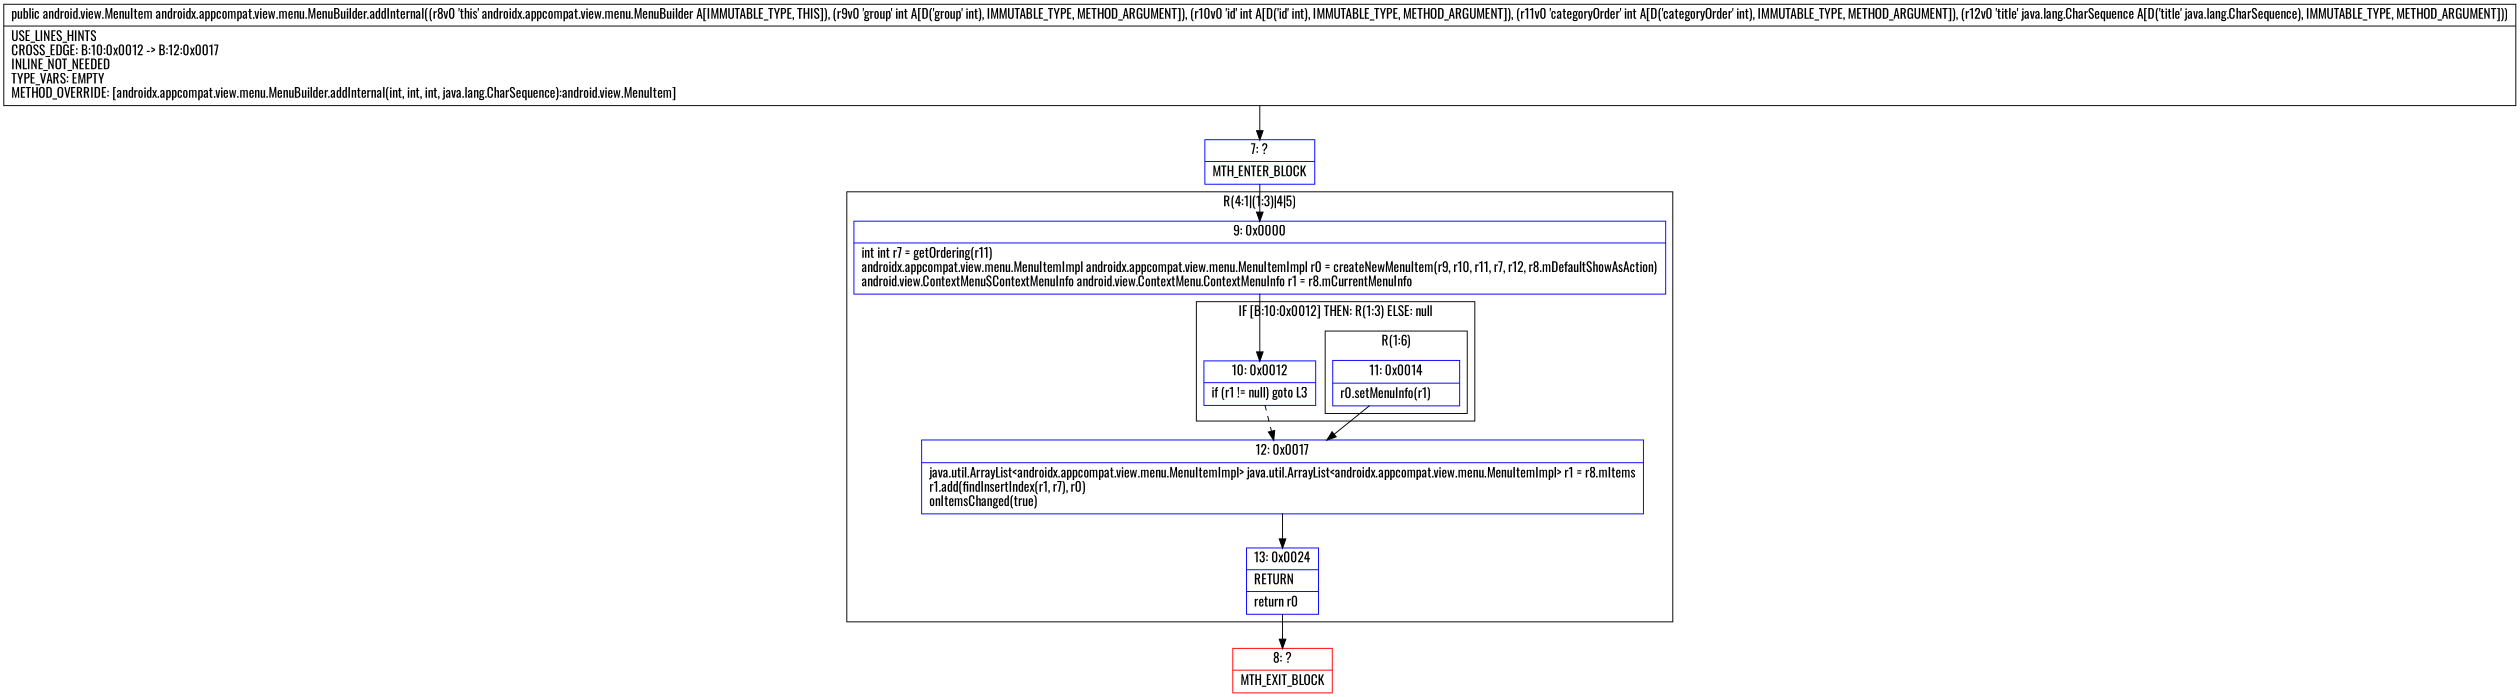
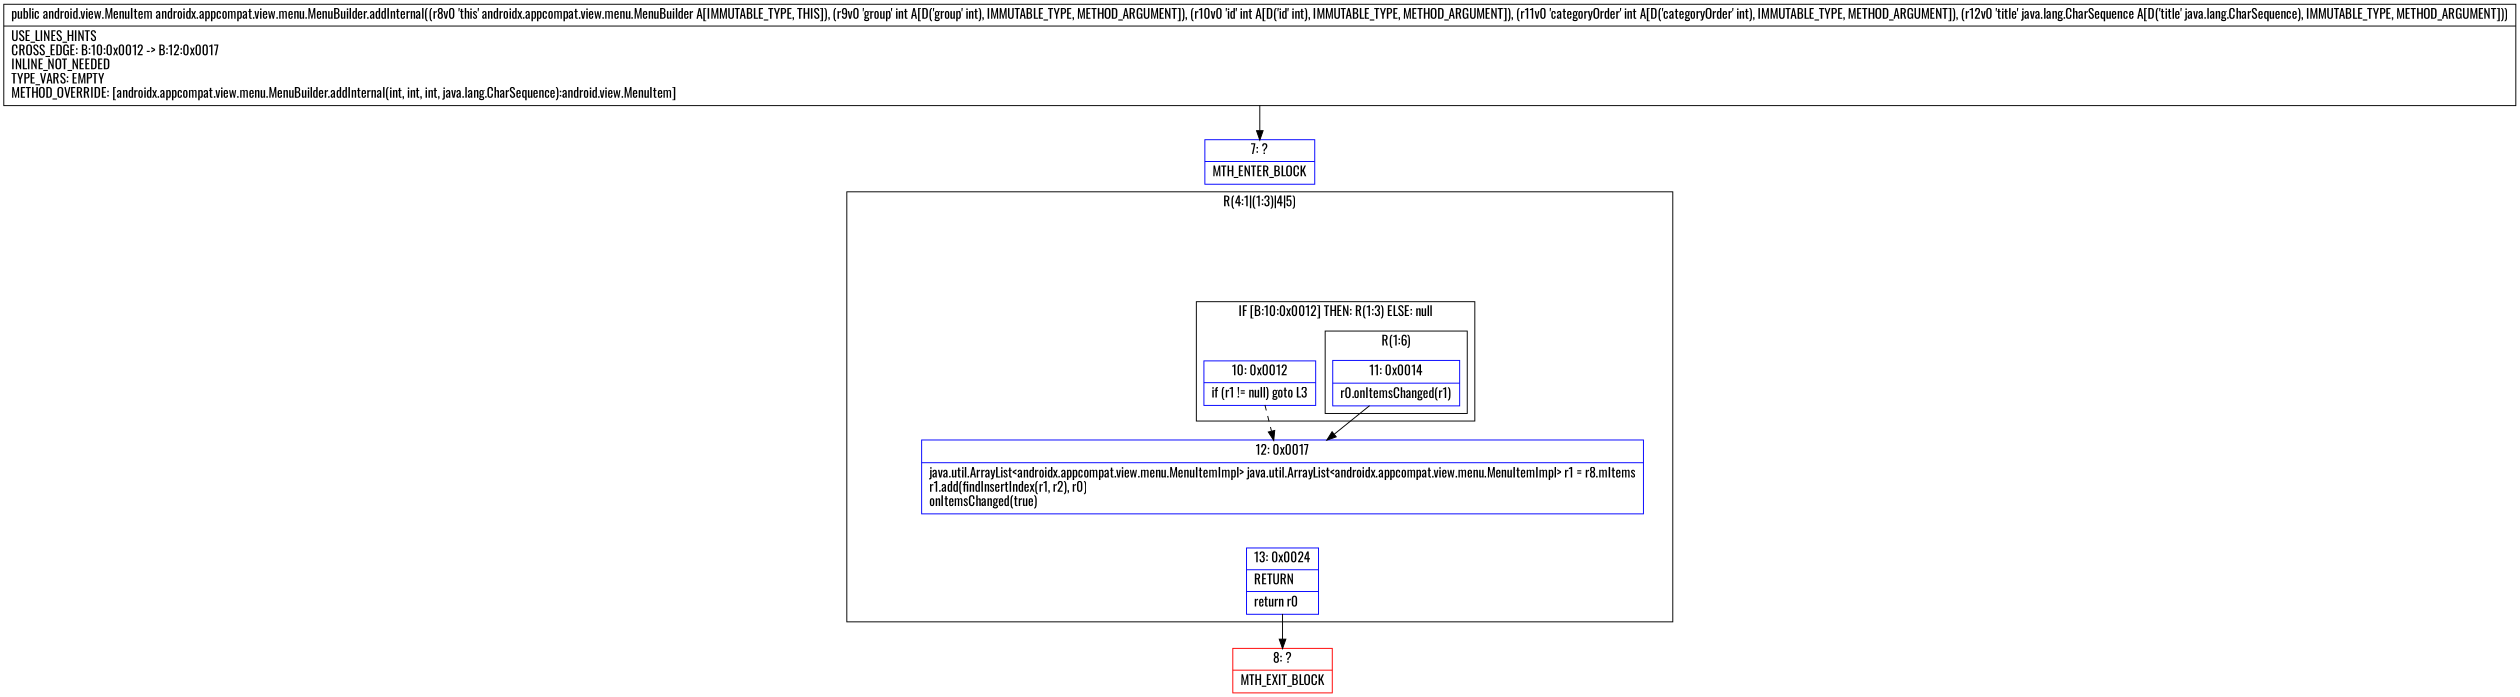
  digraph {
    fontname=Oswald
    node [color=blue fontname=Oswald shape=record]
    edge [fontname=Oswald]
-   n1 [label="{11\:\ 0x0014|r0.setMenuInfo(r1)\l}"]
+   n1 [label="{11\:\ 0x0014|r0.onItemsChanged(r1)\l}"]
    n2 [label="{10\:\ 0x0012|if (r1 != null) goto L3\l}"]
-   n3 [label="{9\:\ 0x0000|int int r7 = getOrdering(r11)\landroidx.appcompat.view.menu.MenuItemImpl androidx.appcompat.view.menu.MenuItemImpl r0 = createNewMenuItem(r9, r10, r11, r7, r12, r8.mDefaultShowAsAction)\landroid.view.ContextMenu$ContextMenuInfo android.view.ContextMenu.ContextMenuInfo r1 = r8.mCurrentMenuInfo\l}"]
-   n4 [label="{12\:\ 0x0017|java.util.ArrayList\<androidx.appcompat.view.menu.MenuItemImpl\> java.util.ArrayList\<androidx.appcompat.view.menu.MenuItemImpl\> r1 = r8.mItems\lr1.add(findInsertIndex(r1, r7), r0)\lonItemsChanged(true)\l}"]
+   n4 [label="{12\:\ 0x0017|java.util.ArrayList\<androidx.appcompat.view.menu.MenuItemImpl\> java.util.ArrayList\<androidx.appcompat.view.menu.MenuItemImpl\> r1 = r8.mItems\lr1.add(findInsertIndex(r1, r2), r0)\lonItemsChanged(true)\l}"]
    n5 [label="{13\:\ 0x0024|RETURN\l|return r0\l}"]
    n6 [color=red label="{8\:\ ?|MTH_EXIT_BLOCK\l}"]
    n7 [label="{7\:\ ?|MTH_ENTER_BLOCK\l}"]
    n8 [label="{public android.view.MenuItem androidx.appcompat.view.menu.MenuBuilder.addInternal((r8v0 'this' androidx.appcompat.view.menu.MenuBuilder A[IMMUTABLE_TYPE, THIS]), (r9v0 'group' int A[D('group' int), IMMUTABLE_TYPE, METHOD_ARGUMENT]), (r10v0 'id' int A[D('id' int), IMMUTABLE_TYPE, METHOD_ARGUMENT]), (r11v0 'categoryOrder' int A[D('categoryOrder' int), IMMUTABLE_TYPE, METHOD_ARGUMENT]), (r12v0 'title' java.lang.CharSequence A[D('title' java.lang.CharSequence), IMMUTABLE_TYPE, METHOD_ARGUMENT]))  | USE_LINES_HINTS\lCROSS_EDGE: B:10:0x0012 \-\> B:12:0x0017\lINLINE_NOT_NEEDED\lTYPE_VARS: EMPTY\lMETHOD_OVERRIDE: [androidx.appcompat.view.menu.MenuBuilder.addInternal(int, int, int, java.lang.CharSequence):android.view.MenuItem]\l}" color=""]
    subgraph cluster_1 {
      label="R(4:1|(1:3)|4|5)"
-     n3
      n4
      n5
      subgraph cluster_2 {
        label="IF [B:10:0x0012] THEN: R(1:3) ELSE: null"
        n2
        subgraph cluster_3 {
          label="R(1:6)"
          n1
        }
      }
    }
    n1 -> n4
    n2 -> n4 [style=dashed]
-   n3 -> n2
-   n4 -> n5
    n5 -> n6
-   n7 -> n3
    n8 -> n7
  }
